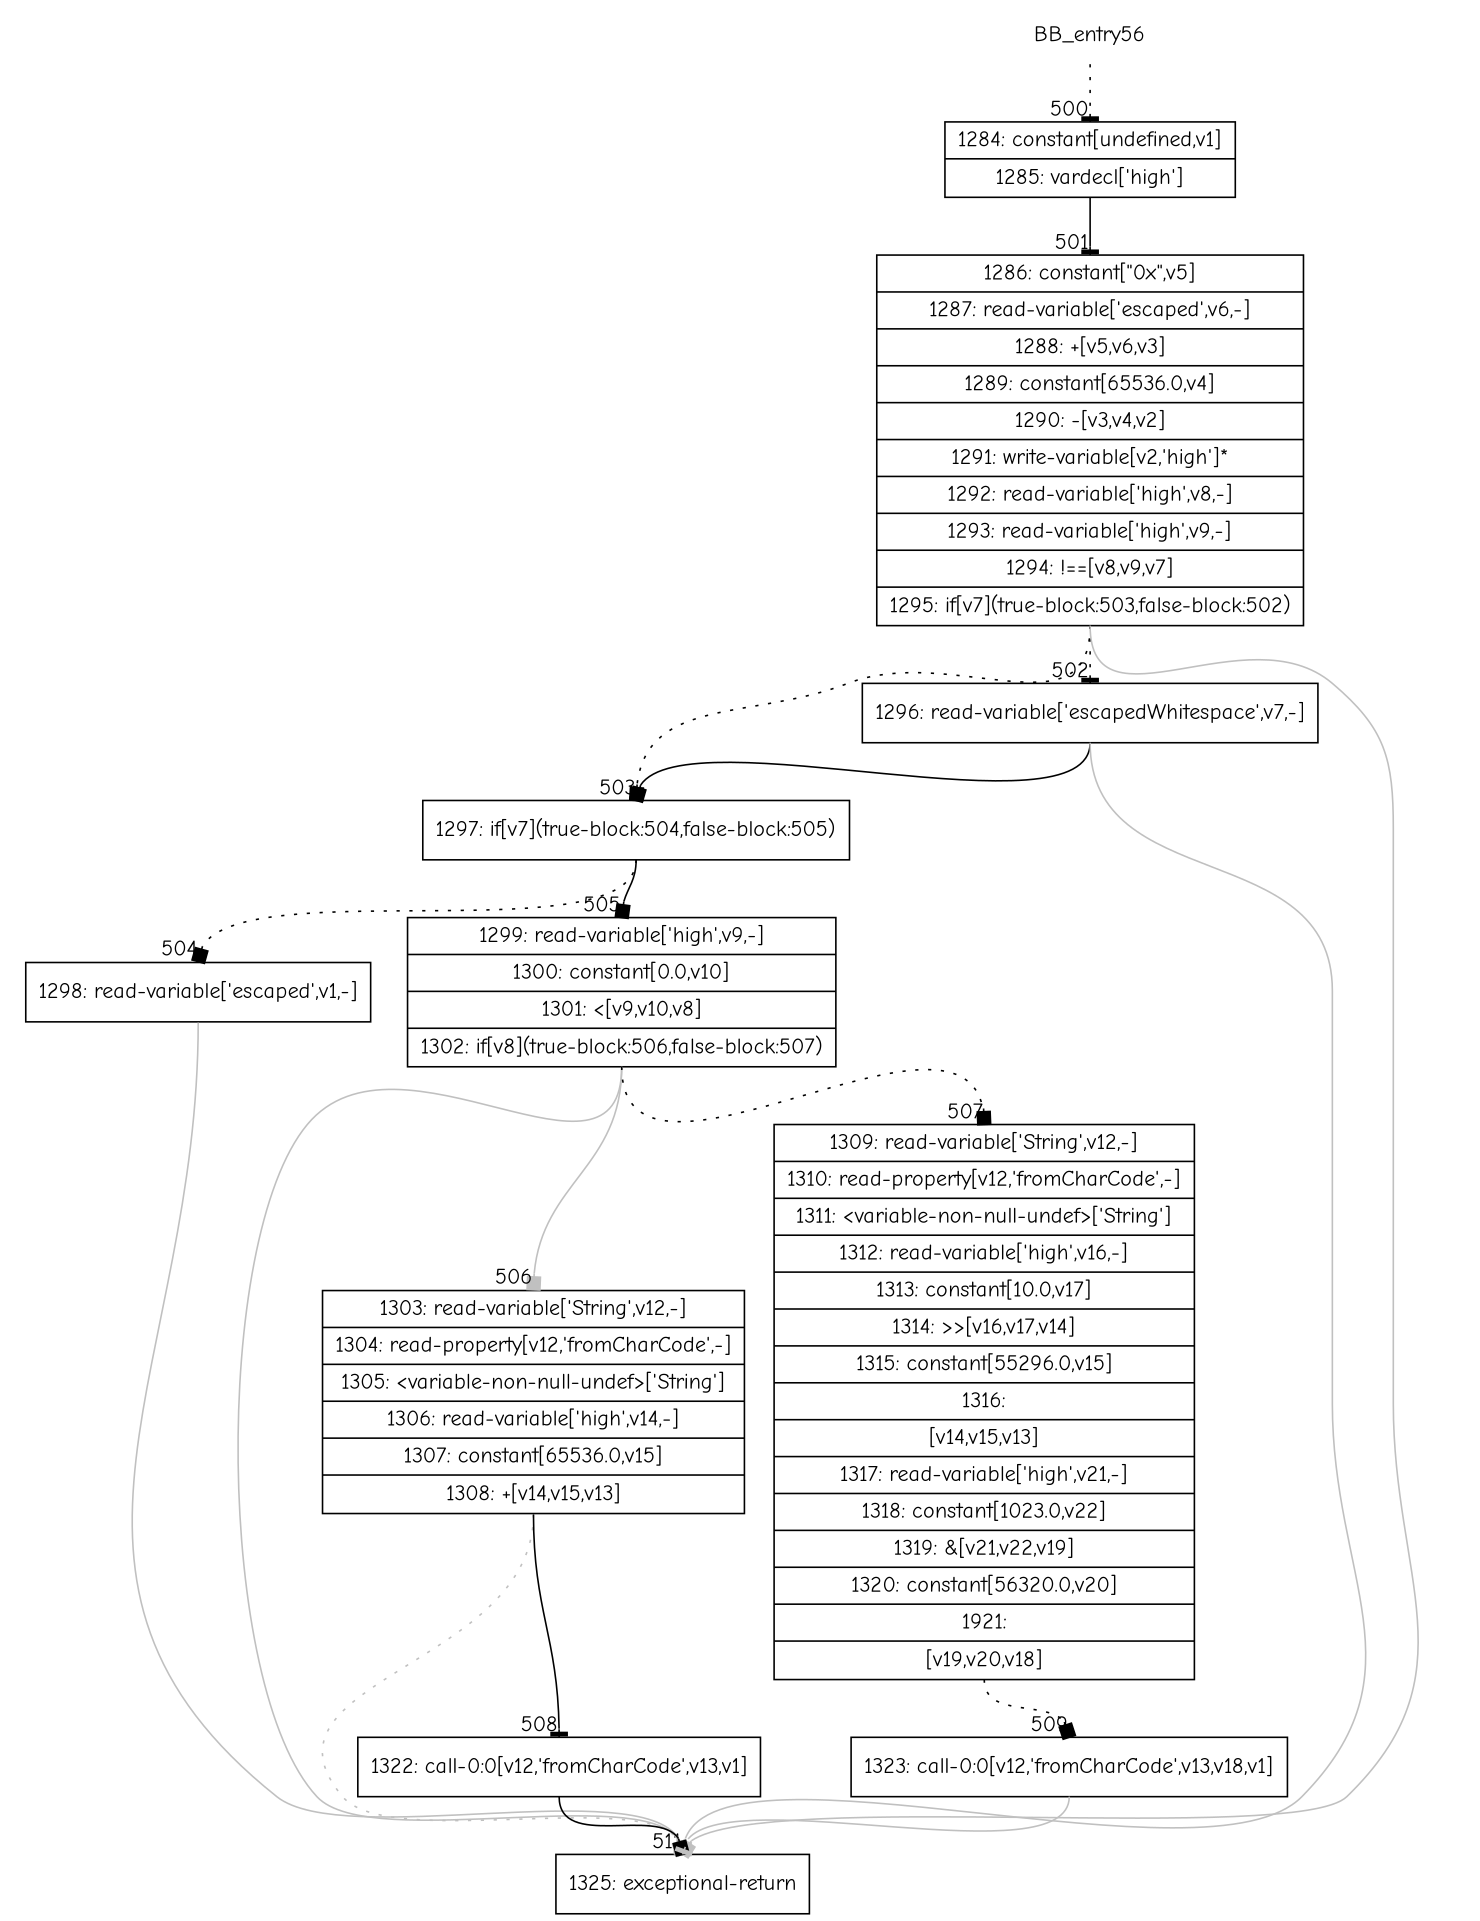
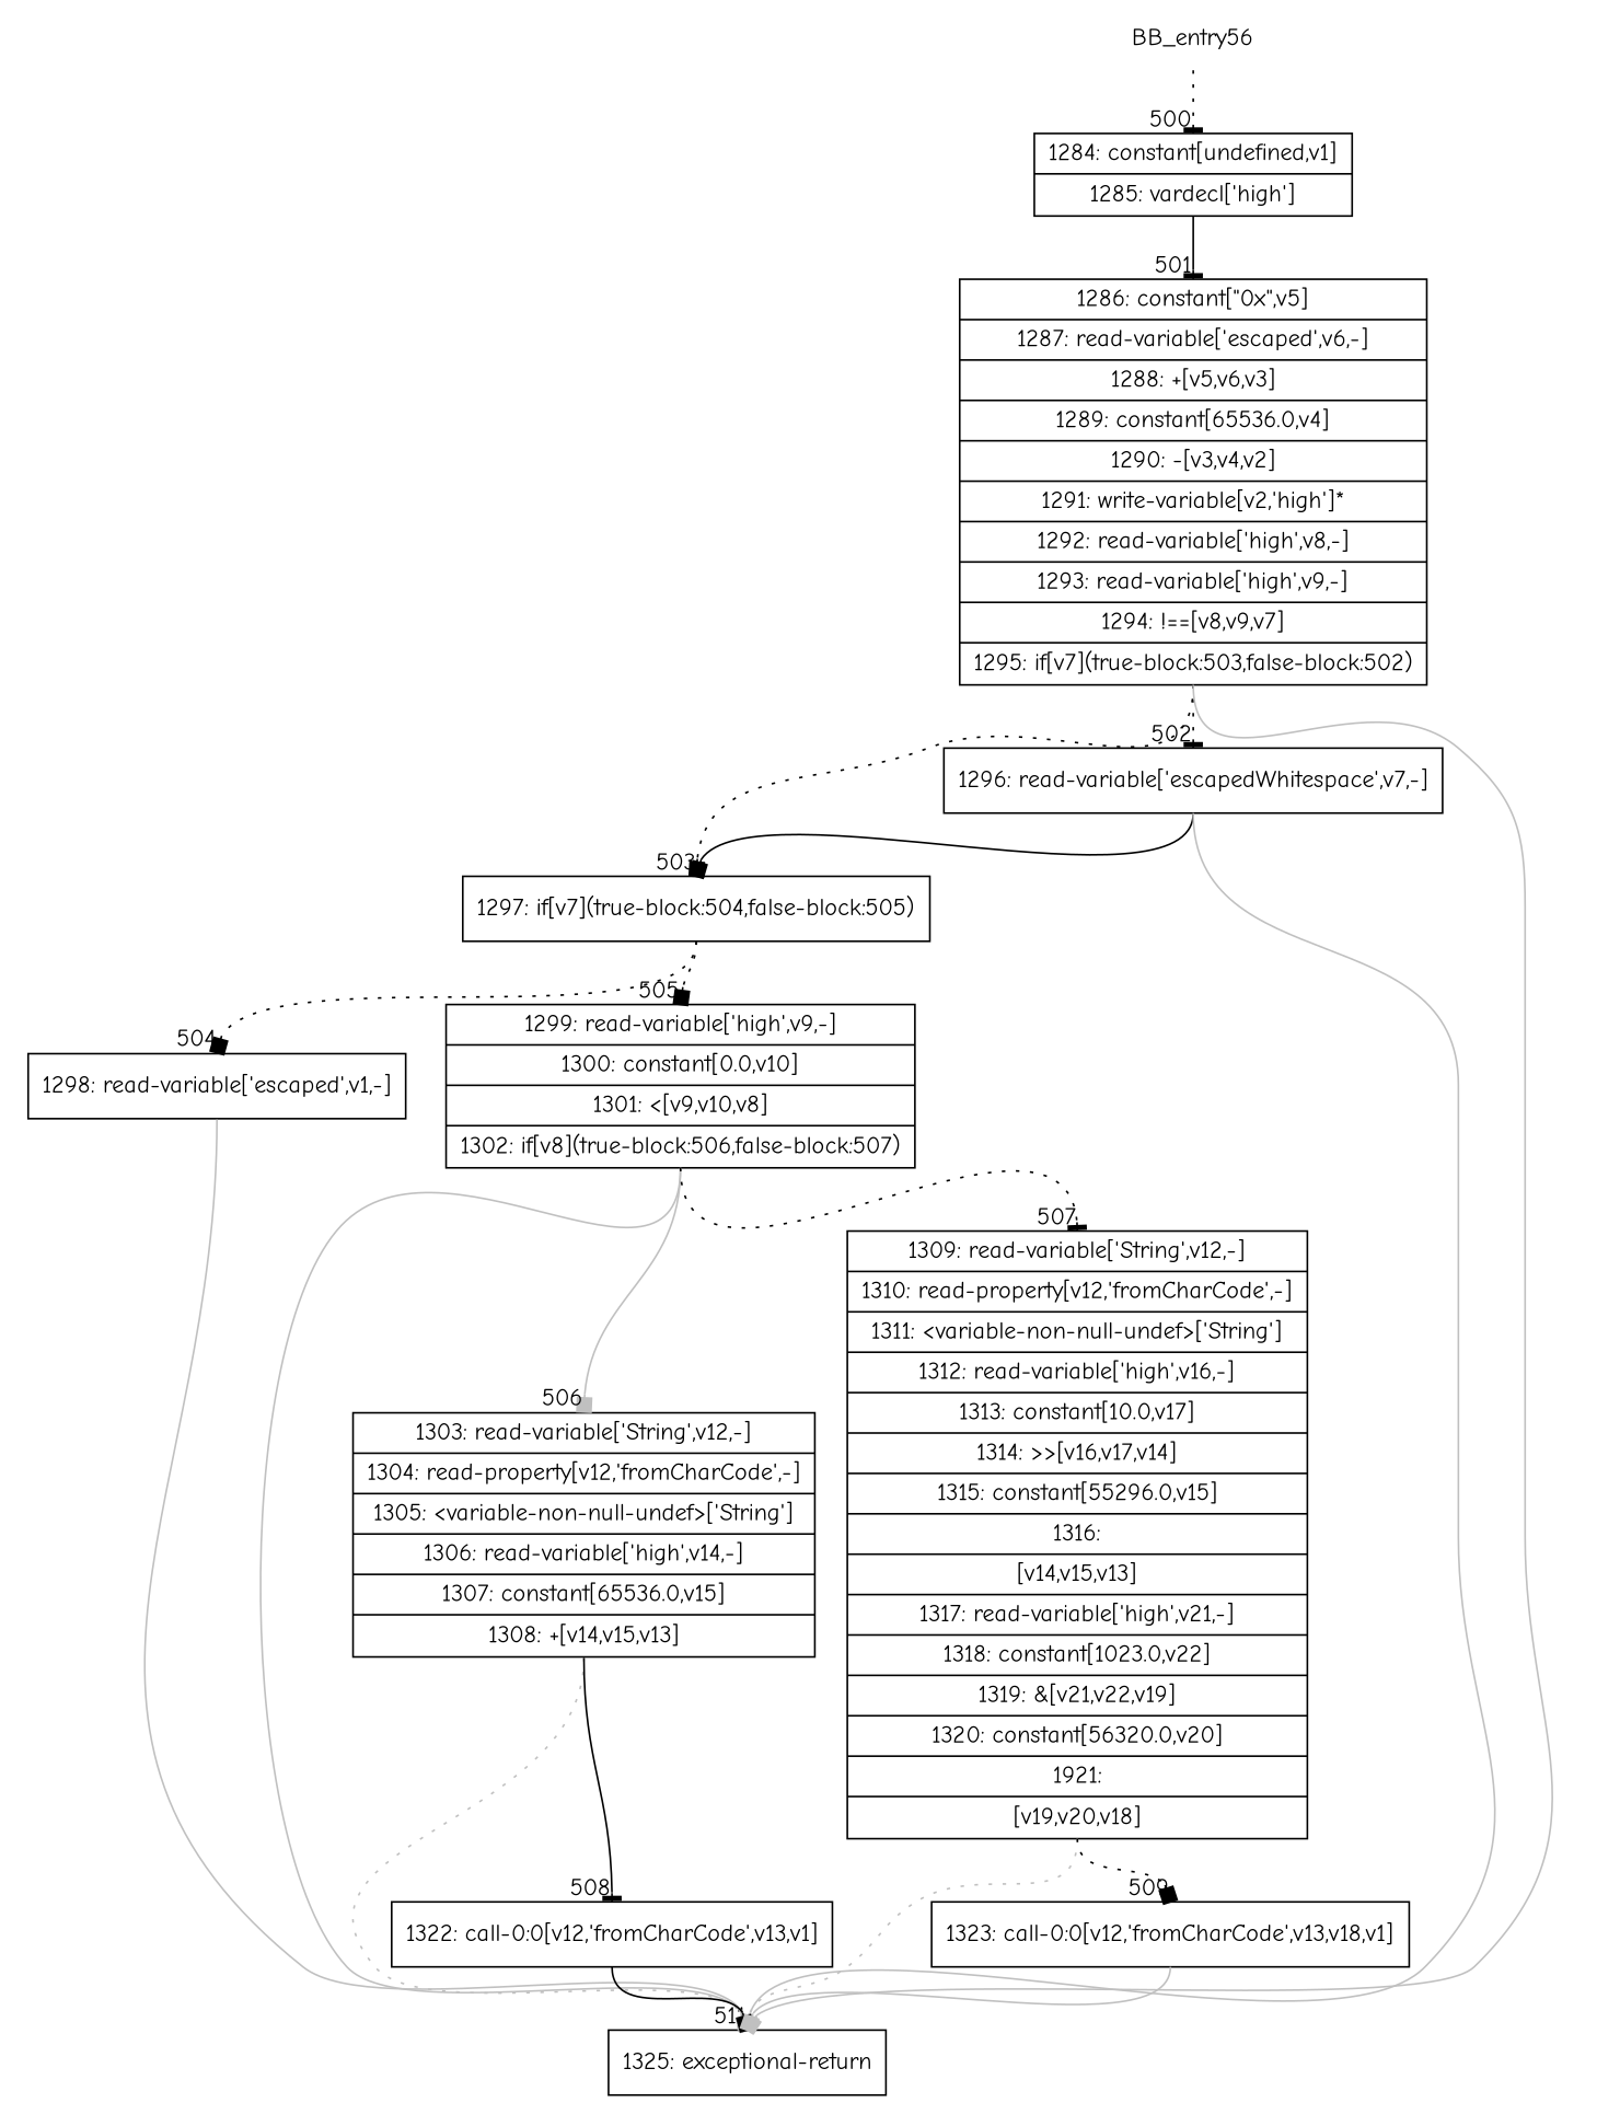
  digraph {
    fontname="Comic Neue"
    rankdir=TD
    node [fontname="Comic Neue" shape=record]
    edge [arrowhead=box fontname="Comic Neue" headport=n style=solid tailport=s]
    n1 [label=BB_entry56 shape=none]
    n2 [label="{1284: constant[undefined,v1]|1285: vardecl['high']}"]
    n3 [label="{1286: constant[\"0x\",v5]|1287: read-variable['escaped',v6,-]|1288: +[v5,v6,v3]|1289: constant[65536.0,v4]|1290: -[v3,v4,v2]|1291: write-variable[v2,'high']*|1292: read-variable['high',v8,-]|1293: read-variable['high',v9,-]|1294: !==[v8,v9,v7]|1295: if[v7](true-block:503,false-block:502)}"]
    n4 [label="{1297: if[v7](true-block:504,false-block:505)}"]
    n5 [label="{1296: read-variable['escapedWhitespace',v7,-]}"]
    n6 [label="{1325: exceptional-return}"]
    n7 [label="{1298: read-variable['escaped',v1,-]}"]
    n8 [label="{1299: read-variable['high',v9,-]|1300: constant[0.0,v10]|1301: \<[v9,v10,v8]|1302: if[v8](true-block:506,false-block:507)}"]
    n9 [label="{1303: read-variable['String',v12,-]|1304: read-property[v12,'fromCharCode',-]|1305: \<variable-non-null-undef\>['String']|1306: read-variable['high',v14,-]|1307: constant[65536.0,v15]|1308: +[v14,v15,v13]}"]
    n10 [label="{1309: read-variable['String',v12,-]|1310: read-property[v12,'fromCharCode',-]|1311: \<variable-non-null-undef\>['String']|1312: read-variable['high',v16,-]|1313: constant[10.0,v17]|1314: \>\>[v16,v17,v14]|1315: constant[55296.0,v15]|1316: |[v14,v15,v13]|1317: read-variable['high',v21,-]|1318: constant[1023.0,v22]|1319: &[v21,v22,v19]|1320: constant[56320.0,v20]|1921: |[v19,v20,v18]}"]
    n11 [label="{1322: call-0:0[v12,'fromCharCode',v13,v1]}"]
    n12 [label="{1323: call-0:0[v12,'fromCharCode',v13,v18,v1]}"]
    n1 -> n2 [arrowhead=tee headlabel="    500" style=dotted]
    n2 -> n3 [arrowhead=tee headlabel="      501"]
    n3 -> n4 [headlabel="      503" style=dotted]
    n3 -> n5 [arrowhead=tee headlabel="      502" style=dotted]
    n3 -> n6 [color=gray headlabel="      511"]
    n4 -> n7 [headlabel="      504" style=dotted]
-   n4 -> n8 [headlabel="      505"]
+   n4 -> n8 [headlabel="      505" style=dotted]
    n5 -> n4
    n5 -> n6 [color=gray]
    n7 -> n6 [color=gray]
    n8 -> n6 [arrowhead=tee color=gray]
    n8 -> n9 [color=gray headlabel="      506"]
-   n8 -> n10 [headlabel="      507" style=dotted]
+   n8 -> n10 [arrowhead=tee headlabel="      507" style=dotted]
    n9 -> n6 [color=gray style=dotted]
    n9 -> n11 [arrowhead=tee headlabel="      508"]
+   n10 -> n6 [arrowhead=tee color=gray style=dotted]
    n10 -> n12 [headlabel="      509" style=dotted]
    n11 -> n6 [color=black]
-   n12 -> n6 [arrowhead=tee color=gray]
+   n12 -> n6 [color=gray]
  }
